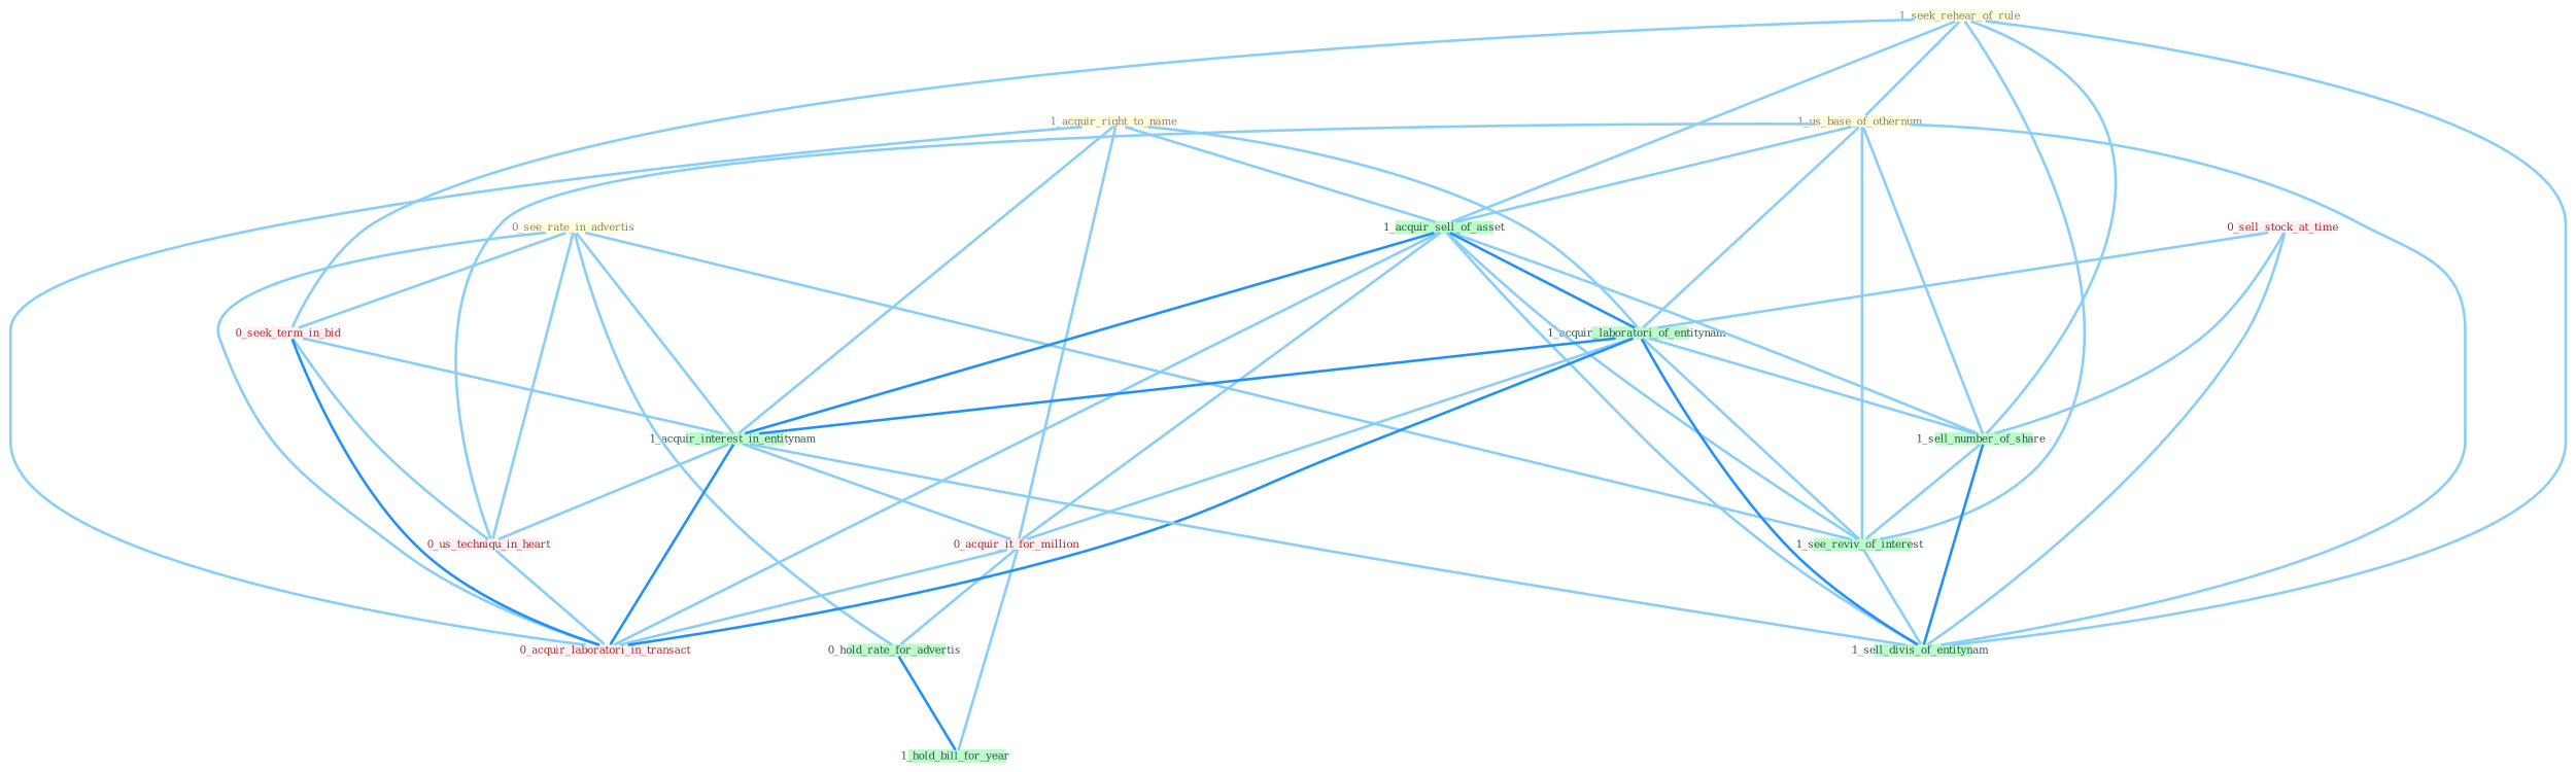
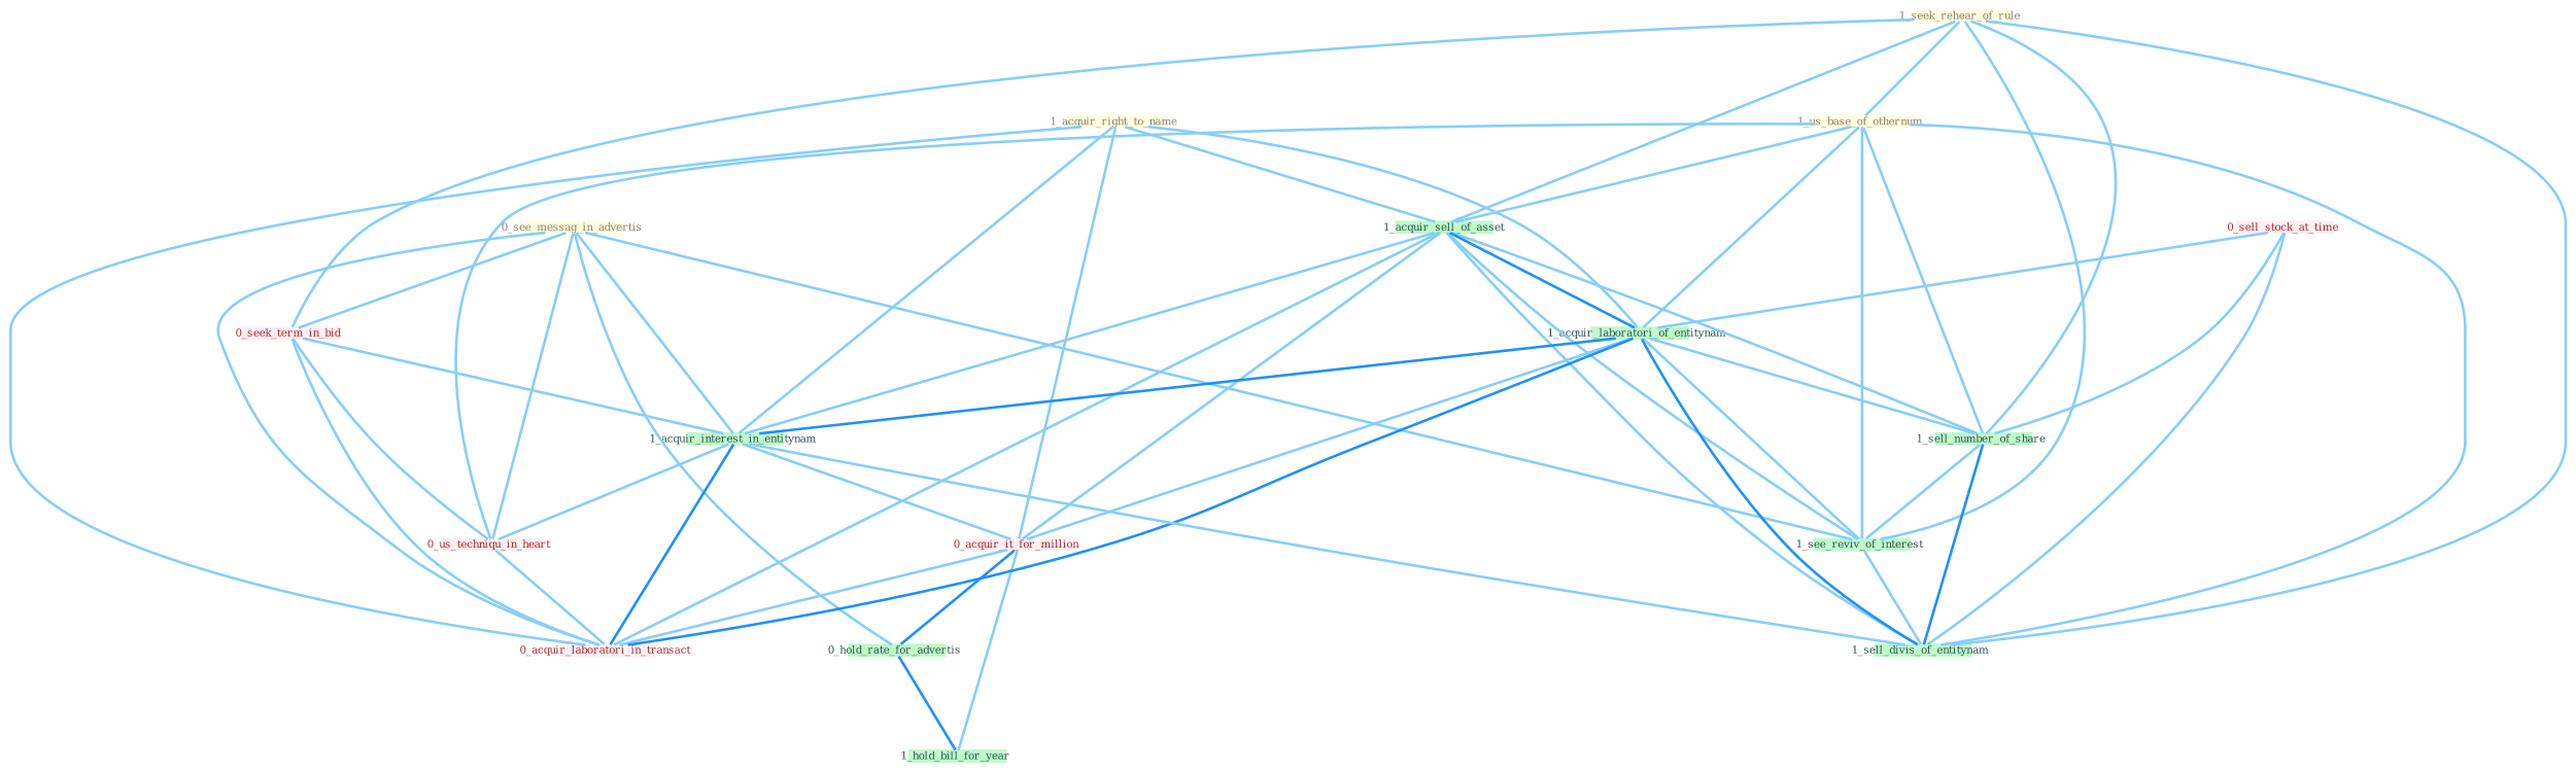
  graph {
    node [color="#BDFCC9" fixedsize=true fontcolor="#2f4f4f" fontsize=4 shape=polygon style=filled]
    edge [color="#87cefa" w=1]
    "1_seek_rehear_of_rule " [color="#ffffe0" fontcolor="#8b7d6b" height=.06 width=.5]
    "1_us_base_of_othernum " [color="#ffffe0" fontcolor="#8b7d6b" height=.06 width=.5]
    "1_acquir_right_to_name " [color="#ffffe0" fontcolor="#8b7d6b" height=.06 width=.5]
-   "0_see_messag_in_advertis " [color="#ffffe0" fontcolor="#8b7d6b" height=.06 width=.5 label="0_see_rate_in_advertis"]
+   "0_see_messag_in_advertis " [color="#ffffe0" fontcolor="#8b7d6b" height=.06 width=.5]
    "0_seek_term_in_bid " [color="#fff0f5" fontcolor="#b22222" height=.06 width=.5]
    "0_us_techniqu_in_heart " [color="#fff0f5" fontcolor="#b22222" height=.06 width=.5]
    "0_acquir_it_for_million " [color="#fff0f5" fontcolor="#b22222" height=.06 width=.5]
    "0_acquir_laboratori_in_transact " [color="#fff0f5" fontcolor="#b22222" height=.06 width=.5]
    "0_sell_stock_at_time " [color="#fff0f5" fontcolor="#b22222" height=.06 width=.5]
    n10 [height=.06 label="1_acquir_sell_of_asset" width=.5]
    "1_sell_number_of_share " [height=.06 width=.5]
    "1_see_reviv_of_interest " [height=.06 width=.5]
    "1_sell_divis_of_entitynam " [height=.06 width=.5]
    "1_acquir_laboratori_of_entitynam " [height=.06 width=.5]
    "1_acquir_interest_in_entitynam " [height=.06 width=.5]
    "0_hold_rate_for_advertis " [height=.06 width=.5]
    "1_hold_bill_for_year " [height=.06 width=.5]
    subgraph sub_1 {
      "1_seek_rehear_of_rule "
      "1_us_base_of_othernum "
      "1_acquir_right_to_name "
      "0_see_messag_in_advertis "
    }
    subgraph sub_2 {
      "0_seek_term_in_bid "
      "0_us_techniqu_in_heart "
      "0_acquir_it_for_million "
      "0_acquir_laboratori_in_transact "
      "0_sell_stock_at_time "
    }
    "1_seek_rehear_of_rule " -- "1_us_base_of_othernum "
    "1_seek_rehear_of_rule " -- "0_seek_term_in_bid "
    "1_seek_rehear_of_rule " -- n10
    "1_seek_rehear_of_rule " -- "1_sell_number_of_share "
    "1_seek_rehear_of_rule " -- "1_see_reviv_of_interest "
    "1_seek_rehear_of_rule " -- "1_sell_divis_of_entitynam "
    "1_us_base_of_othernum " -- "0_us_techniqu_in_heart "
    "1_us_base_of_othernum " -- n10
    "1_us_base_of_othernum " -- "1_sell_number_of_share "
    "1_us_base_of_othernum " -- "1_see_reviv_of_interest "
    "1_us_base_of_othernum " -- "1_sell_divis_of_entitynam "
    "1_us_base_of_othernum " -- "1_acquir_laboratori_of_entitynam "
    "1_acquir_right_to_name " -- "0_acquir_it_for_million "
    "1_acquir_right_to_name " -- "0_acquir_laboratori_in_transact "
    "1_acquir_right_to_name " -- n10
    "1_acquir_right_to_name " -- "1_acquir_laboratori_of_entitynam "
    "1_acquir_right_to_name " -- "1_acquir_interest_in_entitynam "
    "0_see_messag_in_advertis " -- "0_seek_term_in_bid "
    "0_see_messag_in_advertis " -- "0_us_techniqu_in_heart "
    "0_see_messag_in_advertis " -- "0_acquir_laboratori_in_transact "
    "0_see_messag_in_advertis " -- "1_see_reviv_of_interest "
    "0_see_messag_in_advertis " -- "1_acquir_interest_in_entitynam "
    "0_see_messag_in_advertis " -- "0_hold_rate_for_advertis "
    "0_seek_term_in_bid " -- "0_us_techniqu_in_heart "
-   "0_seek_term_in_bid " -- "0_acquir_laboratori_in_transact " [color="#1e90ff"]
+   "0_seek_term_in_bid " -- "0_acquir_laboratori_in_transact "
    "0_seek_term_in_bid " -- "1_acquir_interest_in_entitynam "
    "0_us_techniqu_in_heart " -- "0_acquir_laboratori_in_transact "
    "0_acquir_it_for_million " -- "0_acquir_laboratori_in_transact "
-   "0_acquir_it_for_million " -- "0_hold_rate_for_advertis "
+   "0_acquir_it_for_million " -- "0_hold_rate_for_advertis " [color="#1e90ff"]
    "0_acquir_it_for_million " -- "1_hold_bill_for_year "
    "0_sell_stock_at_time " -- "1_sell_number_of_share "
    "0_sell_stock_at_time " -- "1_sell_divis_of_entitynam "
    "0_sell_stock_at_time " -- "1_acquir_laboratori_of_entitynam "
    n10 -- "0_acquir_it_for_million "
    n10 -- "0_acquir_laboratori_in_transact "
    n10 -- "1_sell_number_of_share "
    n10 -- "1_see_reviv_of_interest "
    n10 -- "1_sell_divis_of_entitynam "
    n10 -- "1_acquir_laboratori_of_entitynam " [color="#1e90ff" w=2]
-   n10 -- "1_acquir_interest_in_entitynam " [color="#1e90ff"]
+   n10 -- "1_acquir_interest_in_entitynam "
    "1_sell_number_of_share " -- "1_see_reviv_of_interest "
    "1_sell_number_of_share " -- "1_sell_divis_of_entitynam " [color="#1e90ff" w=2]
    "1_see_reviv_of_interest " -- "1_sell_divis_of_entitynam "
    "1_acquir_laboratori_of_entitynam " -- "0_acquir_it_for_million "
    "1_acquir_laboratori_of_entitynam " -- "0_acquir_laboratori_in_transact " [color="#1e90ff" w=2]
    "1_acquir_laboratori_of_entitynam " -- "1_sell_number_of_share "
    "1_acquir_laboratori_of_entitynam " -- "1_see_reviv_of_interest "
    "1_acquir_laboratori_of_entitynam " -- "1_sell_divis_of_entitynam " [color="#1e90ff" w=2]
    "1_acquir_laboratori_of_entitynam " -- "1_acquir_interest_in_entitynam " [color="#1e90ff" w=2]
    "1_acquir_interest_in_entitynam " -- "0_us_techniqu_in_heart "
    "1_acquir_interest_in_entitynam " -- "0_acquir_it_for_million "
    "1_acquir_interest_in_entitynam " -- "0_acquir_laboratori_in_transact " [color="#1e90ff" w=2]
    "1_acquir_interest_in_entitynam " -- "1_sell_divis_of_entitynam "
    "0_hold_rate_for_advertis " -- "1_hold_bill_for_year " [color="#1e90ff" w=2]
  }
